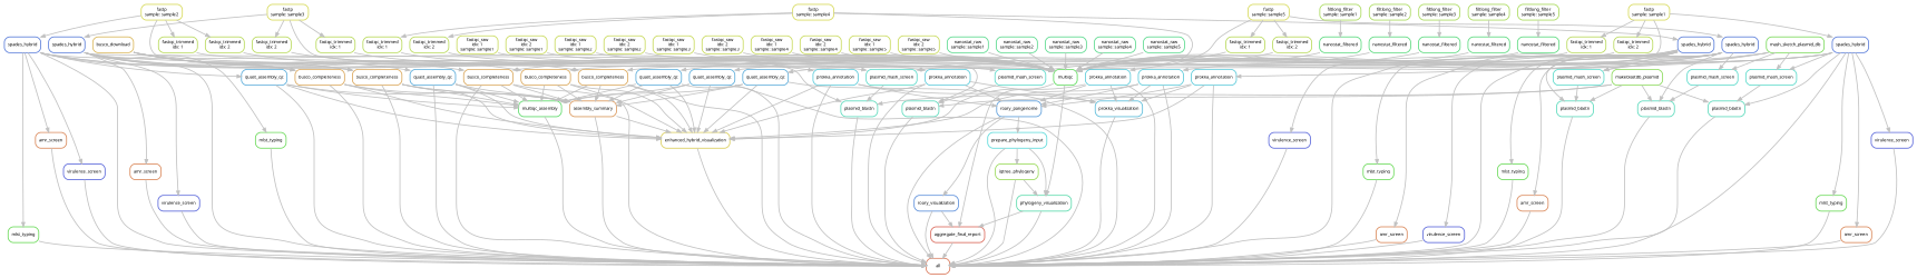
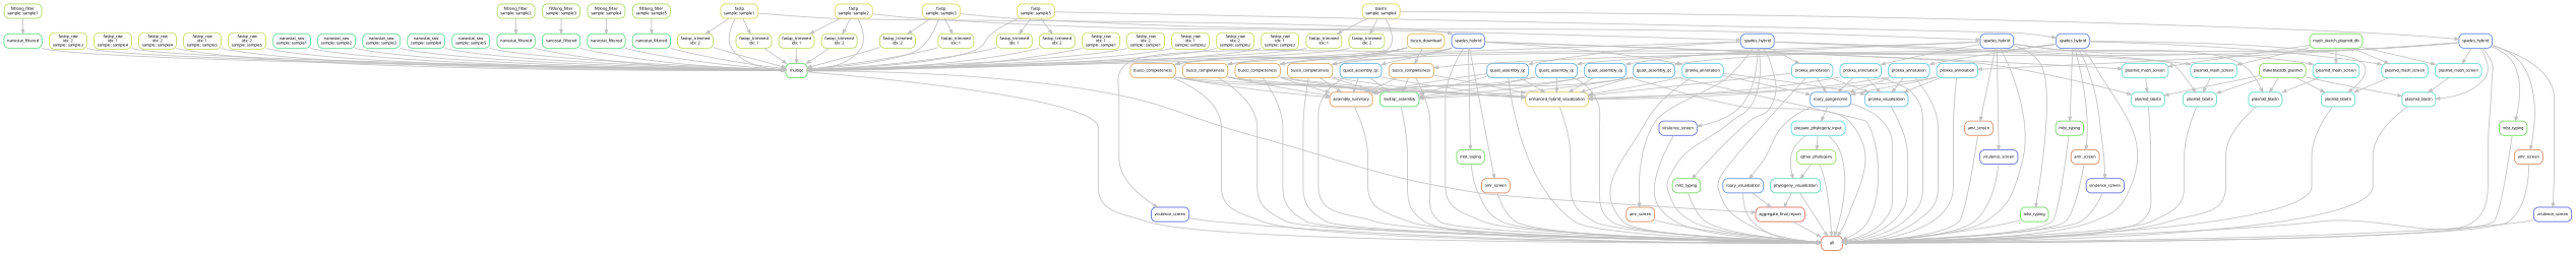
  digraph {
    bgcolor=white
    node [color="0.21 0.6 0.85" fontname=sans fontsize=10 penwidth=2 shape=box style=rounded]
    edge [color=grey penwidth=2]
    n1 [color="0.04 0.6 0.85" label=all]
    n2 [color="0.62 0.6 0.85" label=spades_hybrid]
    n3 [color="0.56 0.6 0.85" label=quast_assembly_qc]
    n4 [color="0.10 0.6 0.85" label=busco_completeness]
    n5 [color="0.52 0.6 0.85" label=prokka_annotation]
    n6 [color="0.31 0.6 0.85" label=mlst_typing]
    n7 [color="0.06 0.6 0.85" label=amr_screen]
    n8 [color="0.65 0.6 0.85" label=virulence_screen]
    n9 [color="0.46 0.6 0.85" label=plasmid_blastn]
    n10 [color="0.48 0.6 0.85" label=plasmid_mash_screen]
    n11 [color="0.15 0.6 0.85" label=enhanced_hybrid_visualization]
    n12 [color="0.08 0.6 0.85" label=assembly_summary]
    n13 [color="0.35 0.6 0.85" label=multiqc_assembly]
    n14 [color="0.54 0.6 0.85" label=prokka_visualization]
    n15 [color="0.58 0.6 0.85" label=roary_pangenome]
    n16 [color="0.17 0.6 0.85" label="fastp\nsample: sample1"]
    n17 [color="0.33 0.6 0.85" label=multiqc]
    n18 [label="fastqc_trimmed\nidx: 1"]
    n19 [label="fastqc_trimmed\nidx: 2"]
    n20 [color="0.02 0.6 0.85" label=aggregate_final_report]
    n21 [color="0.62 0.6 0.85" label=spades_hybrid]
    n22 [color="0.56 0.6 0.85" label=quast_assembly_qc]
    n23 [color="0.10 0.6 0.85" label=busco_completeness]
    n24 [color="0.52 0.6 0.85" label=prokka_annotation]
    n25 [color="0.31 0.6 0.85" label=mlst_typing]
    n26 [color="0.06 0.6 0.85" label=amr_screen]
    n27 [color="0.65 0.6 0.85" label=virulence_screen]
    n28 [color="0.46 0.6 0.85" label=plasmid_blastn]
    n29 [color="0.48 0.6 0.85" label=plasmid_mash_screen]
    n30 [color="0.17 0.6 0.85" label="fastp\nsample: sample2"]
    n31 [label="fastqc_trimmed\nidx: 1"]
    n32 [label="fastqc_trimmed\nidx: 2"]
    n33 [color="0.62 0.6 0.85" label=spades_hybrid]
    n34 [color="0.56 0.6 0.85" label=quast_assembly_qc]
    n35 [color="0.10 0.6 0.85" label=busco_completeness]
    n36 [color="0.52 0.6 0.85" label=prokka_annotation]
    n37 [color="0.31 0.6 0.85" label=mlst_typing]
    n38 [color="0.06 0.6 0.85" label=amr_screen]
    n39 [color="0.65 0.6 0.85" label=virulence_screen]
    n40 [color="0.46 0.6 0.85" label=plasmid_blastn]
    n41 [color="0.48 0.6 0.85" label=plasmid_mash_screen]
    n42 [color="0.17 0.6 0.85" label="fastp\nsample: sample3"]
    n43 [label="fastqc_trimmed\nidx: 1"]
    n44 [label="fastqc_trimmed\nidx: 2"]
    n45 [color="0.62 0.6 0.85" label=spades_hybrid]
    n46 [color="0.56 0.6 0.85" label=quast_assembly_qc]
    n47 [color="0.10 0.6 0.85" label=busco_completeness]
    n48 [color="0.52 0.6 0.85" label=prokka_annotation]
    n49 [color="0.31 0.6 0.85" label=mlst_typing]
    n50 [color="0.06 0.6 0.85" label=amr_screen]
    n51 [color="0.65 0.6 0.85" label=virulence_screen]
    n52 [color="0.46 0.6 0.85" label=plasmid_blastn]
    n53 [color="0.48 0.6 0.85" label=plasmid_mash_screen]
-   n54 [color="0.17 0.6 0.85" label="fastp\nsample: sample4"]
+   n54 [color="0.17 0.6 0.85" label="blastn\nsample: sample4"]
    n55 [label="fastqc_trimmed\nidx: 1"]
    n56 [label="fastqc_trimmed\nidx: 2"]
    n57 [color="0.62 0.6 0.85" label=spades_hybrid]
    n58 [color="0.56 0.6 0.85" label=quast_assembly_qc]
    n59 [color="0.10 0.6 0.85" label=busco_completeness]
    n60 [color="0.52 0.6 0.85" label=prokka_annotation]
    n61 [color="0.31 0.6 0.85" label=mlst_typing]
    n62 [color="0.06 0.6 0.85" label=amr_screen]
    n63 [color="0.65 0.6 0.85" label=virulence_screen]
    n64 [color="0.46 0.6 0.85" label=plasmid_blastn]
    n65 [color="0.48 0.6 0.85" label=plasmid_mash_screen]
    n66 [color="0.17 0.6 0.85" label="fastp\nsample: sample5"]
    n67 [label="fastqc_trimmed\nidx: 1"]
    n68 [label="fastqc_trimmed\nidx: 2"]
    n69 [color="0.12 0.6 0.85" label=busco_download]
    n70 [color="0.60 0.6 0.85" label=roary_visualization]
    n71 [color="0.50 0.6 0.85" label=prepare_phylogeny_input]
    n72 [color="0.25 0.6 0.85" label=iqtree_phylogeny]
    n73 [color="0.44 0.6 0.85" label=phylogeny_visualization]
    n74 [color="0.19 0.6 0.85" label="fastqc_raw\nidx: 1\nsample: sample1"]
    n75 [color="0.19 0.6 0.85" label="fastqc_raw\nidx: 2\nsample: sample1"]
    n76 [color="0.19 0.6 0.85" label="fastqc_raw\nidx: 1\nsample: sample2"]
    n77 [color="0.19 0.6 0.85" label="fastqc_raw\nidx: 2\nsample: sample2"]
    n78 [color="0.19 0.6 0.85" label="fastqc_raw\nidx: 1\nsample: sample3"]
    n79 [color="0.19 0.6 0.85" label="fastqc_raw\nidx: 2\nsample: sample3"]
    n80 [color="0.19 0.6 0.85" label="fastqc_raw\nidx: 1\nsample: sample4"]
    n81 [color="0.19 0.6 0.85" label="fastqc_raw\nidx: 2\nsample: sample4"]
    n82 [color="0.19 0.6 0.85" label="fastqc_raw\nidx: 1\nsample: sample5"]
    n83 [color="0.19 0.6 0.85" label="fastqc_raw\nidx: 2\nsample: sample5"]
    n84 [color="0.40 0.6 0.85" label="nanostat_raw\nsample: sample1"]
    n85 [color="0.40 0.6 0.85" label="nanostat_raw\nsample: sample2"]
    n86 [color="0.40 0.6 0.85" label="nanostat_raw\nsample: sample3"]
    n87 [color="0.40 0.6 0.85" label="nanostat_raw\nsample: sample4"]
    n88 [color="0.40 0.6 0.85" label="nanostat_raw\nsample: sample5"]
    n89 [color="0.38 0.6 0.85" label=nanostat_filtered]
    n90 [color="0.23 0.6 0.85" label="filtlong_filter\nsample: sample1"]
    n91 [color="0.38 0.6 0.85" label=nanostat_filtered]
    n92 [color="0.23 0.6 0.85" label="filtlong_filter\nsample: sample2"]
    n93 [color="0.38 0.6 0.85" label=nanostat_filtered]
    n94 [color="0.23 0.6 0.85" label="filtlong_filter\nsample: sample3"]
    n95 [color="0.38 0.6 0.85" label=nanostat_filtered]
    n96 [color="0.23 0.6 0.85" label="filtlong_filter\nsample: sample4"]
    n97 [color="0.38 0.6 0.85" label=nanostat_filtered]
    n98 [color="0.23 0.6 0.85" label="filtlong_filter\nsample: sample5"]
    n99 [color="0.29 0.6 0.85" label=mash_sketch_plasmid_db]
    n100 [color="0.27 0.6 0.85" label=makeblastdb_plasmid]
    n2 -> n1
    n2 -> n3
    n2 -> n4
    n2 -> n5
    n2 -> n6
    n2 -> n7
    n2 -> n8
    n2 -> n9
    n2 -> n10
    n3 -> n1
    n3 -> n11
    n3 -> n12
    n3 -> n13
    n4 -> n1
    n4 -> n11
    n4 -> n12
    n4 -> n13
    n5 -> n1
    n5 -> n11
    n5 -> n14
    n5 -> n15
    n6 -> n1
    n7 -> n1
    n8 -> n1
    n9 -> n1
    n10 -> n9
    n11 -> n1
    n12 -> n1
-   n12 -> n11
    n13 -> n1
    n14 -> n1
    n15 -> n1
    n15 -> n70
    n15 -> n71
    n16 -> n2
    n16 -> n17
    n16 -> n18
    n16 -> n19
-   n17 -> n73
+   n17 -> n1
    n17 -> n20
    n18 -> n17
    n19 -> n17
    n20 -> n1
    n21 -> n1
    n21 -> n22
    n21 -> n23
    n21 -> n24
    n21 -> n25
    n21 -> n26
    n21 -> n27
    n21 -> n28
    n21 -> n29
    n22 -> n1
    n22 -> n11
    n22 -> n12
    n22 -> n13
    n23 -> n1
    n23 -> n11
    n23 -> n12
    n23 -> n13
    n24 -> n1
    n24 -> n11
    n24 -> n14
    n24 -> n15
    n25 -> n1
    n26 -> n1
    n27 -> n1
    n28 -> n1
    n29 -> n28
    n30 -> n17
    n30 -> n21
    n30 -> n31
    n30 -> n32
    n31 -> n17
    n32 -> n17
    n33 -> n1
    n33 -> n34
    n33 -> n35
    n33 -> n36
    n33 -> n37
    n33 -> n38
    n33 -> n39
    n33 -> n40
    n33 -> n41
    n34 -> n1
    n34 -> n11
    n34 -> n12
    n34 -> n13
    n35 -> n1
    n35 -> n11
    n35 -> n12
    n35 -> n13
    n36 -> n1
    n36 -> n11
    n36 -> n14
    n36 -> n15
    n37 -> n1
    n38 -> n1
    n39 -> n1
    n40 -> n1
    n41 -> n40
    n42 -> n17
    n42 -> n33
    n42 -> n43
    n42 -> n44
    n43 -> n17
    n44 -> n17
    n45 -> n1
    n45 -> n46
    n45 -> n47
    n45 -> n48
    n45 -> n49
    n45 -> n50
    n45 -> n51
    n45 -> n52
    n45 -> n53
    n46 -> n1
    n46 -> n11
    n46 -> n12
    n46 -> n13
    n47 -> n1
    n47 -> n11
    n47 -> n12
    n47 -> n13
    n48 -> n1
    n48 -> n11
    n48 -> n14
    n48 -> n15
    n49 -> n1
    n50 -> n1
    n51 -> n1
    n52 -> n1
    n53 -> n52
    n54 -> n17
    n54 -> n45
    n54 -> n55
    n54 -> n56
    n55 -> n17
    n56 -> n17
    n57 -> n1
    n57 -> n58
    n57 -> n59
    n57 -> n60
    n57 -> n61
    n57 -> n62
    n57 -> n63
    n57 -> n64
    n57 -> n65
    n58 -> n1
    n58 -> n11
    n58 -> n12
    n58 -> n13
    n59 -> n1
    n59 -> n11
    n59 -> n12
    n59 -> n13
    n60 -> n1
    n60 -> n11
    n60 -> n14
    n60 -> n15
    n61 -> n1
    n62 -> n1
    n63 -> n1
    n64 -> n1
    n65 -> n64
    n66 -> n17
    n66 -> n57
    n66 -> n67
    n66 -> n68
    n67 -> n17
    n68 -> n17
    n69 -> n4
    n69 -> n23
    n69 -> n35
    n69 -> n47
    n69 -> n59
    n70 -> n1
    n70 -> n20
    n71 -> n1
    n71 -> n72
    n71 -> n73
    n72 -> n1
    n72 -> n73
    n73 -> n1
    n73 -> n20
    n74 -> n17
    n75 -> n17
    n76 -> n17
    n77 -> n17
    n78 -> n17
    n79 -> n17
    n80 -> n17
    n81 -> n17
    n82 -> n17
    n83 -> n17
    n84 -> n17
    n85 -> n17
    n86 -> n17
    n87 -> n17
    n88 -> n17
    n89 -> n17
    n90 -> n89
    n91 -> n17
    n92 -> n91
    n93 -> n17
    n94 -> n93
    n95 -> n17
    n96 -> n95
    n97 -> n17
    n98 -> n97
    n99 -> n10
    n99 -> n29
    n99 -> n41
    n99 -> n53
    n99 -> n65
    n100 -> n9
    n100 -> n28
    n100 -> n40
    n100 -> n52
    n100 -> n64
  }
